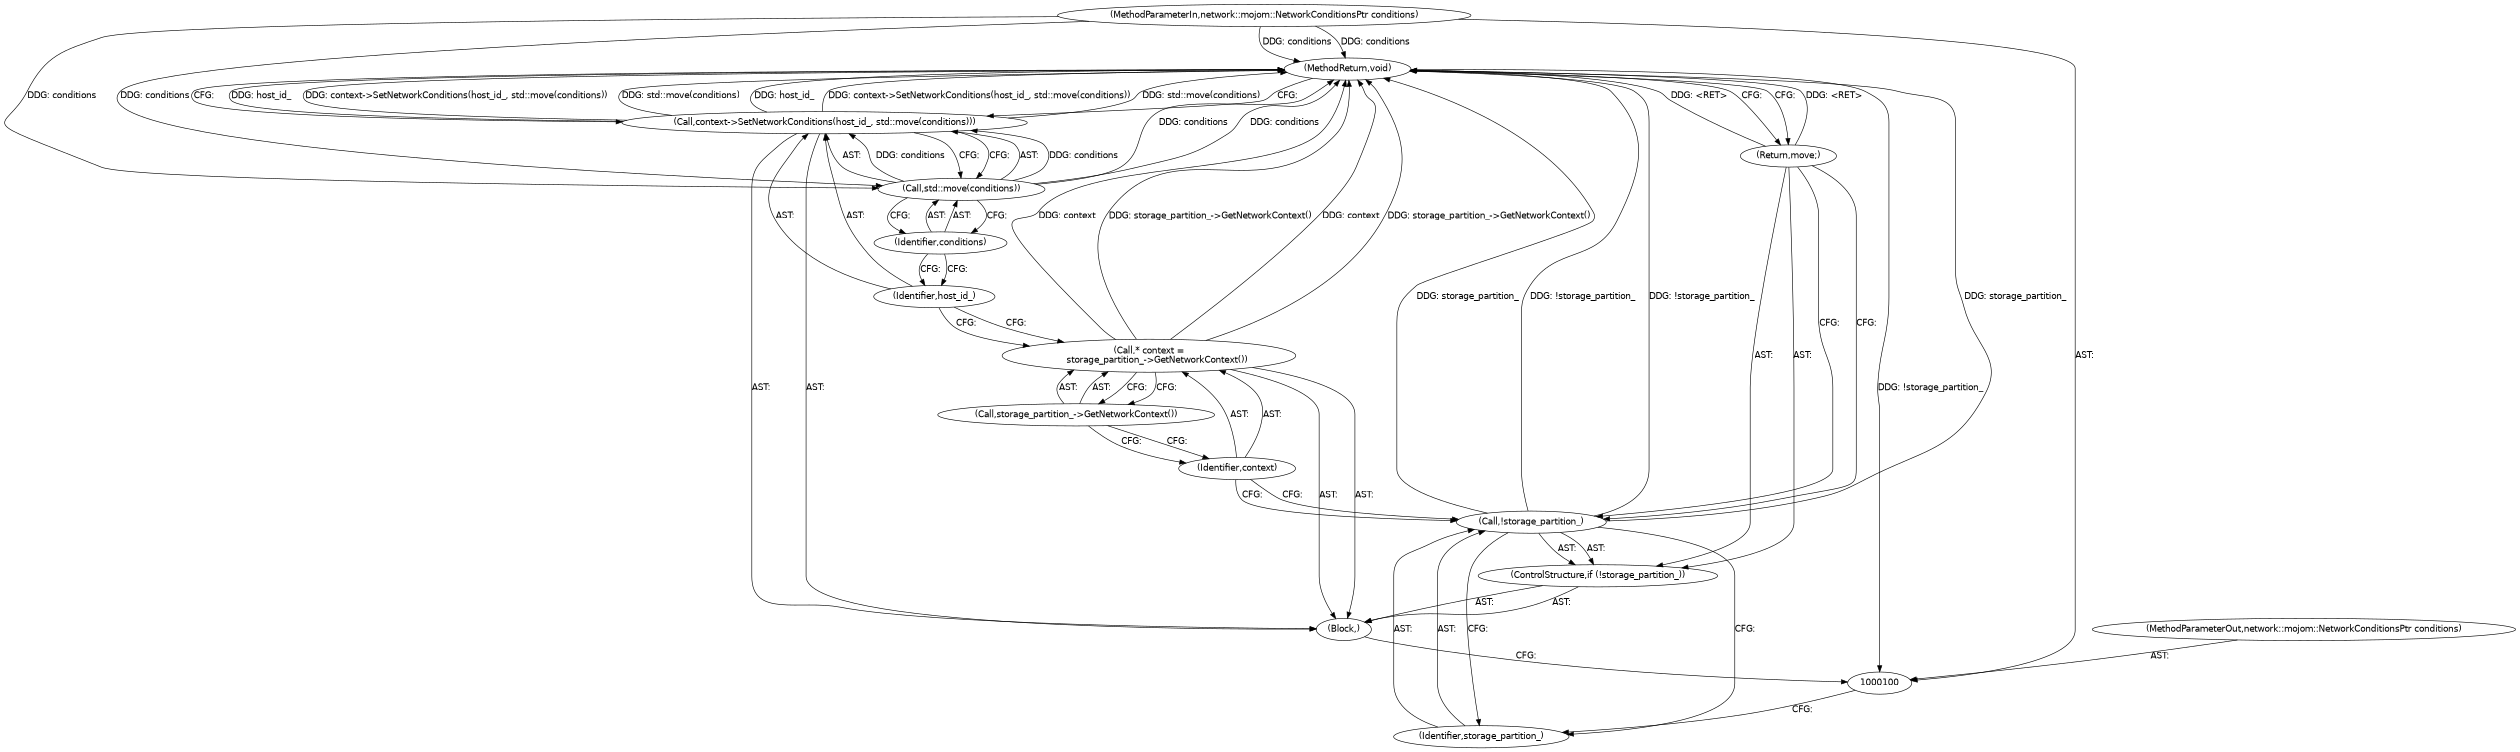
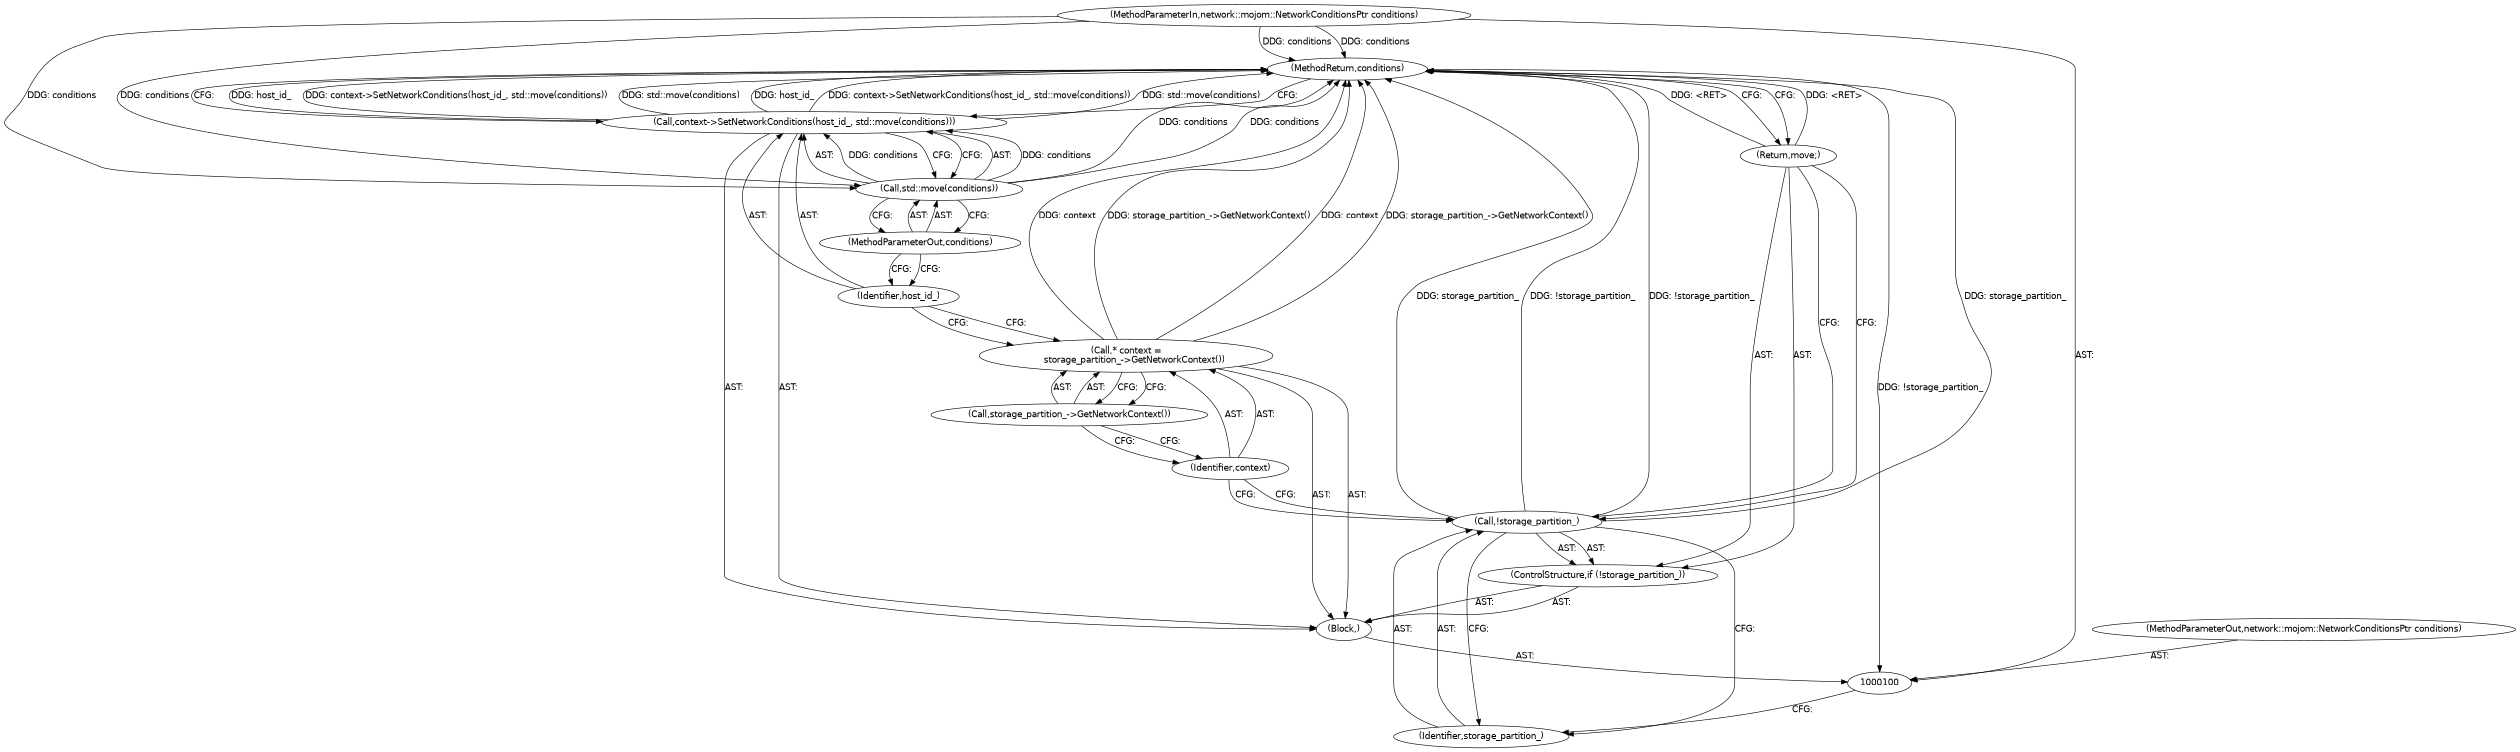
  digraph {
    fontname="DejaVu Sans"
    node [fontname="DejaVu Sans"]
    edge [fontname="DejaVu Sans"]
-   n1 [label="(MethodReturn,void)"]
+   n1 [label="(MethodReturn,conditions)"]
    n2 [label="(Return,move;)"]
    n3 [label="(Call,context->SetNetworkConditions(host_id_, std::move(conditions)))"]
    1000100
    n5 [label="(ControlStructure,if (!storage_partition_))"]
    n6 [label="(Call,!storage_partition_)"]
    n7 [label="(Call,std::move(conditions))"]
    n8 [label="(Block,)"]
    n9 [label="(Identifier,storage_partition_)"]
    n10 [label="(MethodParameterIn,network::mojom::NetworkConditionsPtr conditions)"]
-   n11 [label="(Identifier,conditions)"]
+   n11 [label="(MethodParameterOut,conditions)"]
    n12 [label="(MethodParameterOut,network::mojom::NetworkConditionsPtr conditions)"]
    n13 [label="(Call,* context =\n      storage_partition_->GetNetworkContext())"]
    n14 [label="(Call,storage_partition_->GetNetworkContext())"]
    n15 [label="(Identifier,context)"]
    n16 [label="(Identifier,host_id_)"]
    n1 -> n2 [label="CFG: "]
    n1 -> n2 [label="CFG: "]
    n1 -> n3 [label="CFG: "]
    n1 -> n3 [label="CFG: "]
    n1 -> 1000100 [label="DDG: !storage_partition_"]
    n2 -> n1 [label="DDG: <RET>"]
    n2 -> n1 [label="DDG: <RET>"]
    n2 -> n5 [label="AST: "]
    n2 -> n5 [label="AST: "]
    n2 -> n6 [label="CFG: "]
    n2 -> n6 [label="CFG: "]
    n3 -> n1 [label="DDG: host_id_"]
    n3 -> n1 [label="DDG: context->SetNetworkConditions(host_id_, std::move(conditions))"]
    n3 -> n1 [label="DDG: std::move(conditions)"]
    n3 -> n1 [label="DDG: host_id_"]
    n3 -> n1 [label="DDG: context->SetNetworkConditions(host_id_, std::move(conditions))"]
    n3 -> n1 [label="DDG: std::move(conditions)"]
    n3 -> n7 [label="CFG: "]
    n3 -> n7 [label="CFG: "]
    n3 -> n8 [label="AST: "]
    n3 -> n8 [label="AST: "]
    1000100 -> n9 [label="CFG: "]
    n5 -> n8 [label="AST: "]
    n5 -> n8 [label="AST: "]
    n6 -> n1 [label="DDG: !storage_partition_"]
    n6 -> n1 [label="DDG: storage_partition_"]
    n6 -> n1 [label="DDG: !storage_partition_"]
    n6 -> n1 [label="DDG: storage_partition_"]
    n6 -> n5 [label="AST: "]
    n6 -> n5 [label="AST: "]
    n6 -> n9 [label="CFG: "]
    n6 -> n9 [label="CFG: "]
    n7 -> n1 [label="DDG: conditions"]
    n7 -> n1 [label="DDG: conditions"]
    n7 -> n3 [label="AST: "]
    n7 -> n3 [label="DDG: conditions"]
    n7 -> n3 [label="AST: "]
    n7 -> n3 [label="DDG: conditions"]
    n7 -> n11 [label="CFG: "]
    n7 -> n11 [label="CFG: "]
-   n8 -> 1000100 [label="CFG: "]
+   n8 -> 1000100 [label="AST: "]
    n9 -> n6 [label="AST: "]
    n9 -> n6 [label="AST: "]
    n10 -> n1 [label="DDG: conditions"]
    n10 -> n1 [label="DDG: conditions"]
    n10 -> 1000100 [label="AST: "]
    n10 -> n7 [label="DDG: conditions"]
    n10 -> n7 [label="DDG: conditions"]
    n11 -> n7 [label="AST: "]
    n11 -> n7 [label="AST: "]
    n11 -> n16 [label="CFG: "]
    n11 -> n16 [label="CFG: "]
    n12 -> 1000100 [label="AST: "]
    n13 -> n1 [label="DDG: context"]
    n13 -> n1 [label="DDG: storage_partition_->GetNetworkContext()"]
    n13 -> n1 [label="DDG: context"]
    n13 -> n1 [label="DDG: storage_partition_->GetNetworkContext()"]
    n13 -> n8 [label="AST: "]
    n13 -> n8 [label="AST: "]
    n13 -> n14 [label="CFG: "]
    n13 -> n14 [label="CFG: "]
    n14 -> n13 [label="AST: "]
    n14 -> n13 [label="AST: "]
    n14 -> n15 [label="CFG: "]
    n14 -> n15 [label="CFG: "]
    n15 -> n6 [label="CFG: "]
    n15 -> n6 [label="CFG: "]
    n15 -> n13 [label="AST: "]
    n15 -> n13 [label="AST: "]
    n16 -> n3 [label="AST: "]
    n16 -> n3 [label="AST: "]
    n16 -> n13 [label="CFG: "]
    n16 -> n13 [label="CFG: "]
  }
